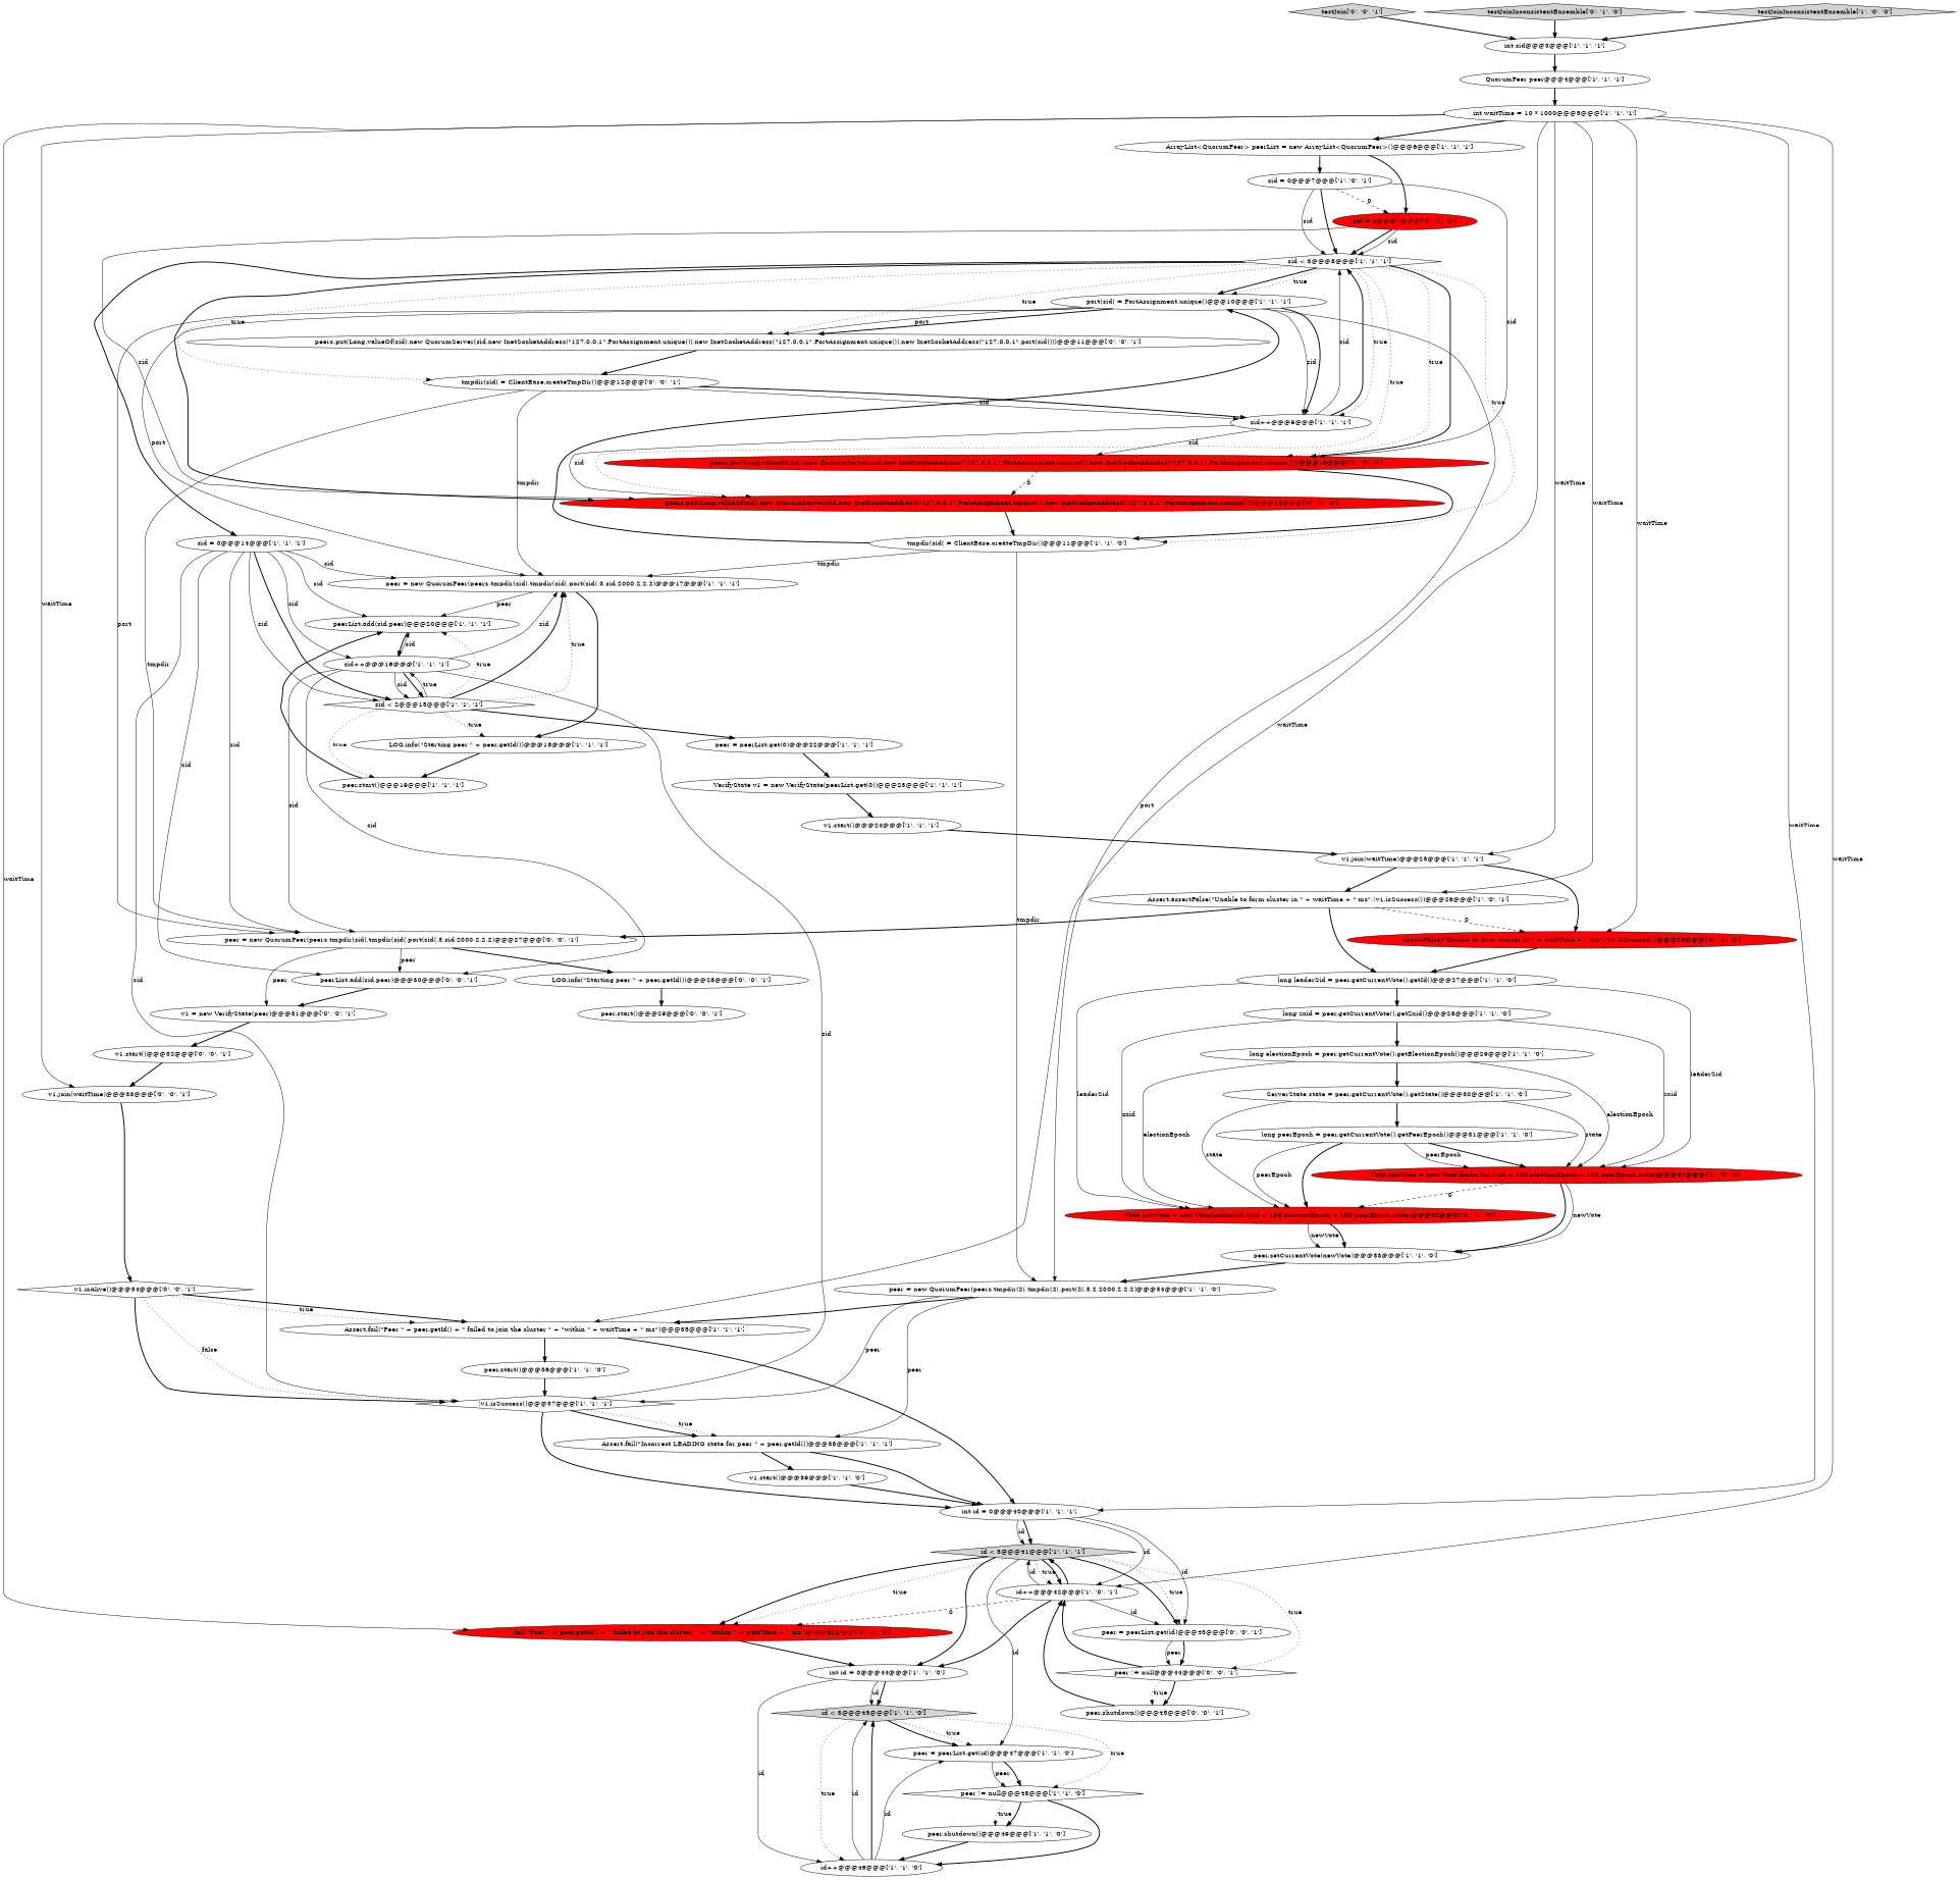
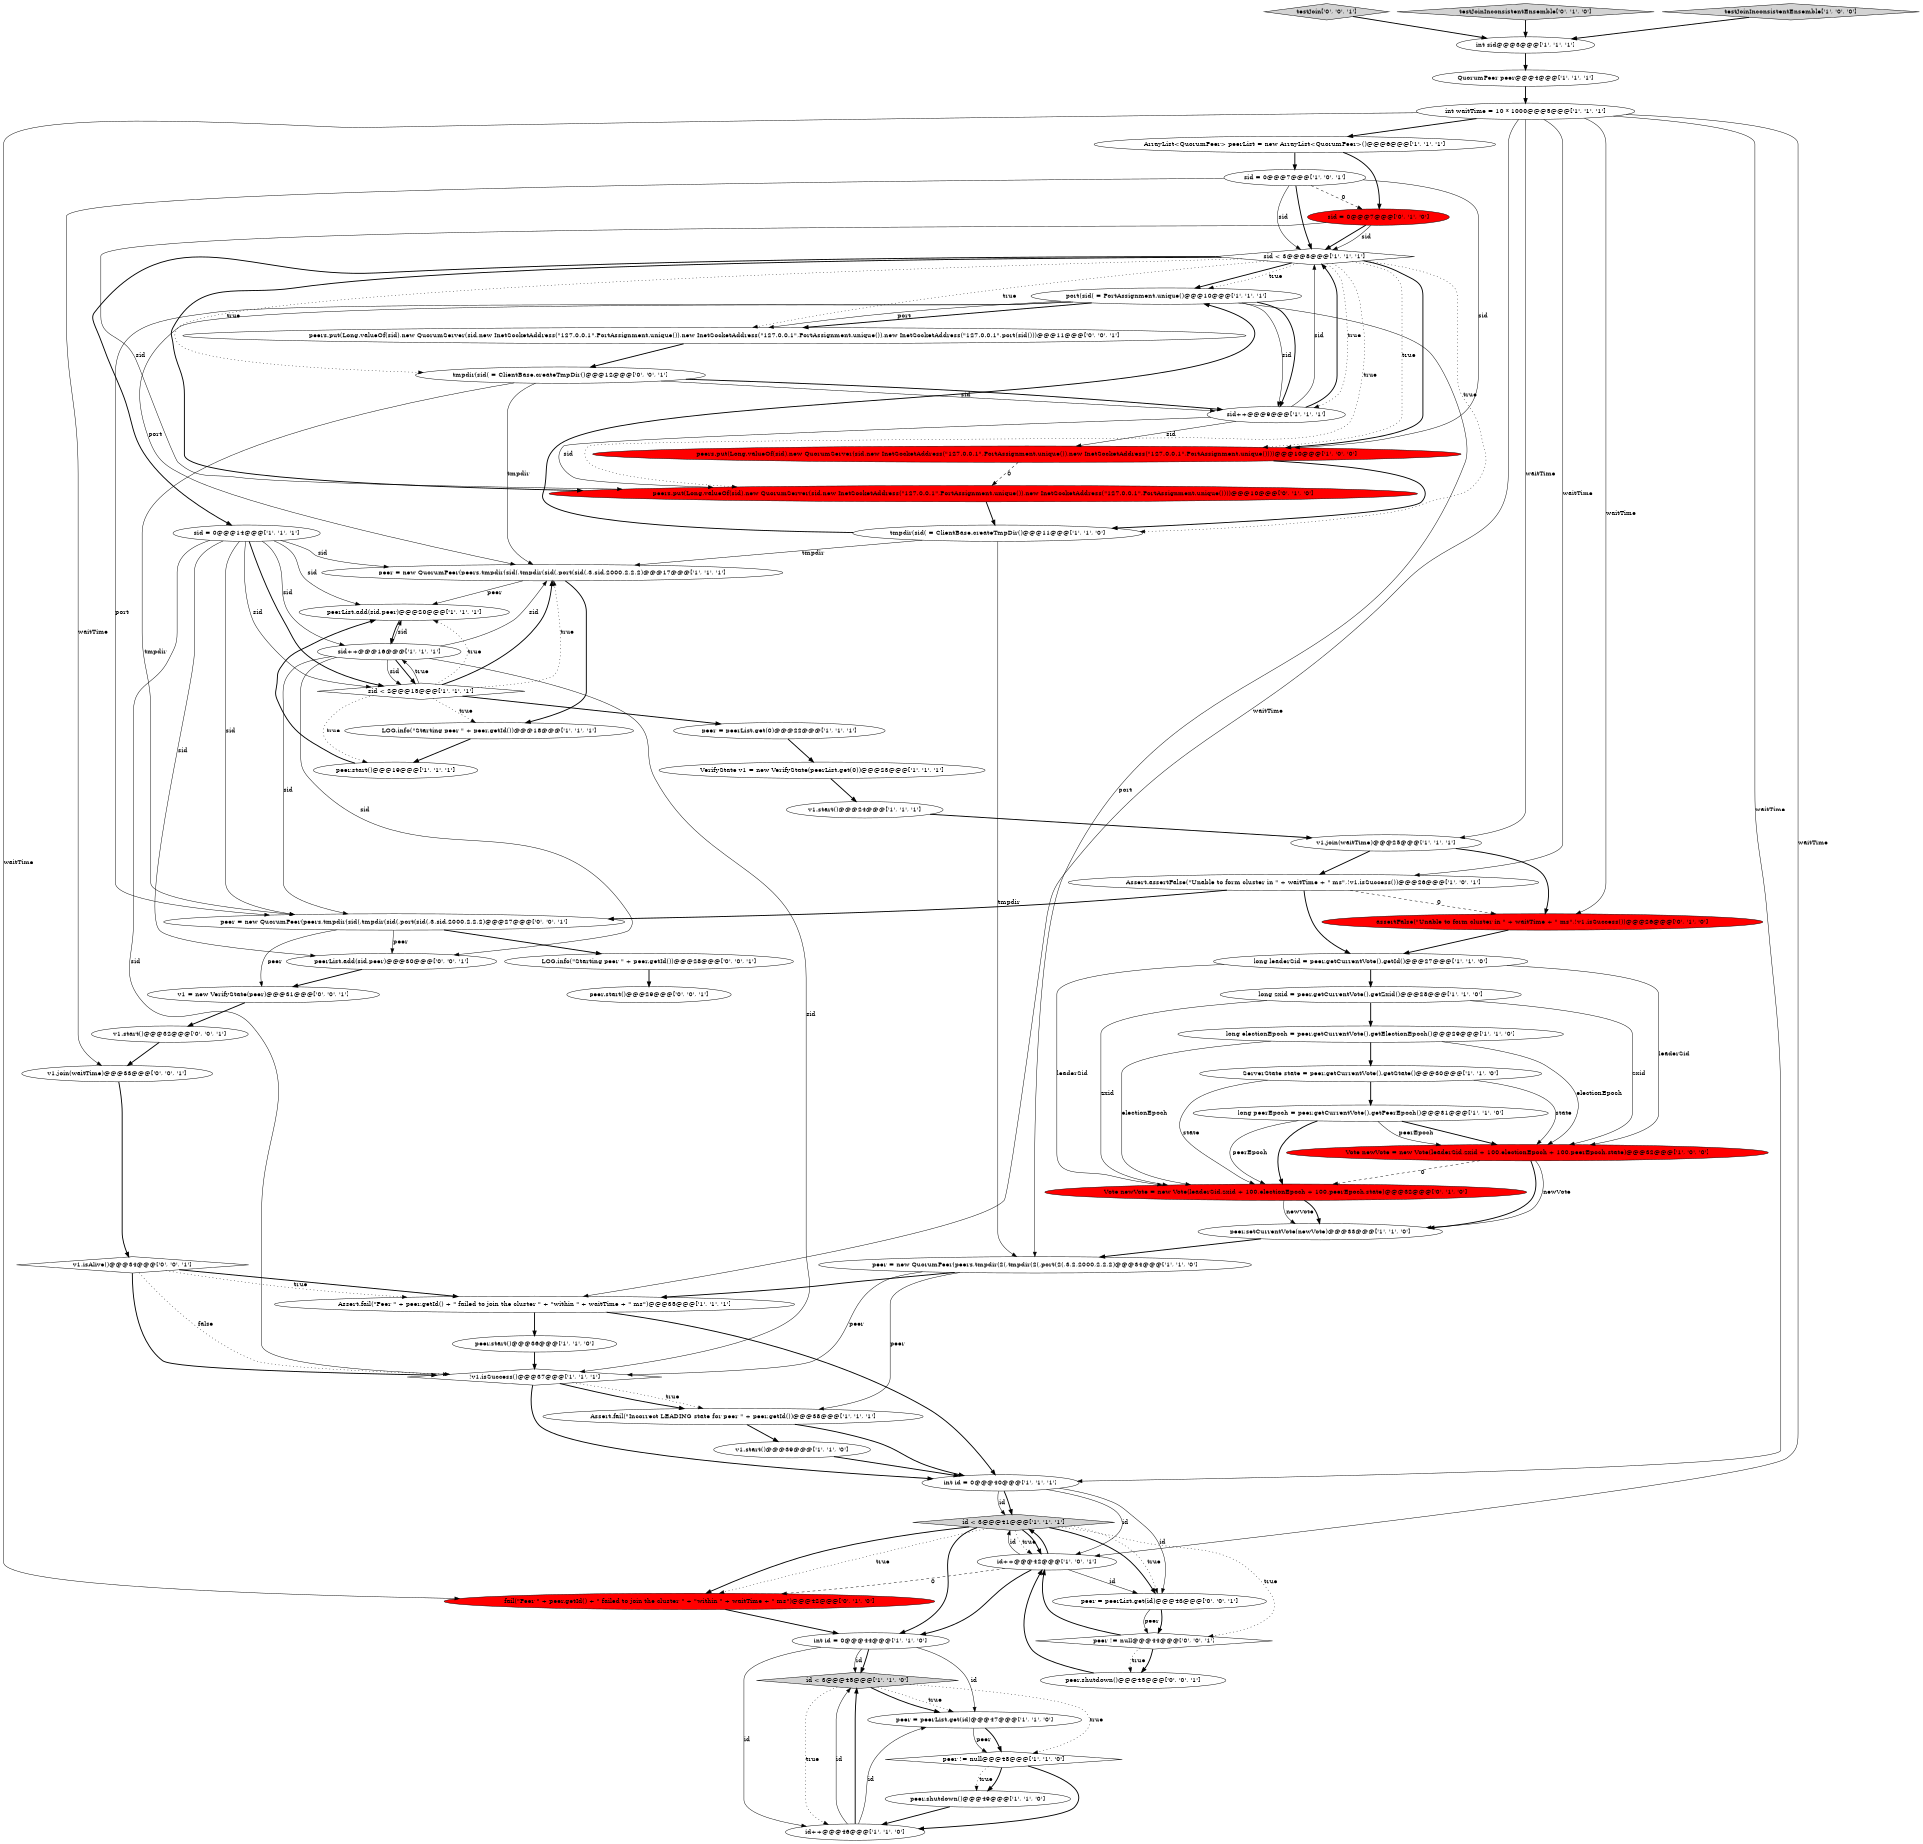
  digraph {
    node [fillcolor=white shape=ellipse style=filled]
    edge [style=bold]
    n1 [fillcolor=lightgray label="id < 3@@@45@@@['1', '1', '0']" shape=diamond]
    n2 [label="peer = peerList.get(id)@@@47@@@['1', '1', '0']"]
    n3 [label="peer != null@@@48@@@['1', '1', '0']" shape=diamond]
    n4 [label="id++@@@46@@@['1', '1', '0']"]
    n5 [label="peer.shutdown()@@@49@@@['1', '1', '0']"]
    n6 [label="peer.start()@@@29@@@['0', '0', '1']"]
    n7 [label="peerList.add(sid,peer)@@@30@@@['0', '0', '1']"]
    n8 [label="v1 = new VerifyState(peer)@@@31@@@['0', '0', '1']"]
    n9 [label="v1.start()@@@24@@@['1', '1', '1']"]
    n10 [label="v1.join(waitTime)@@@25@@@['1', '1', '1']"]
    n11 [label="Assert.assertFalse(\"Unable to form cluster in \" + waitTime + \" ms\",!v1.isSuccess())@@@26@@@['1', '0', '1']"]
    n12 [fillcolor=red label="assertFalse(\"Unable to form cluster in \" + waitTime + \" ms\",!v1.isSuccess())@@@26@@@['0', '1', '0']"]
    n13 [label="int id = 0@@@40@@@['1', '1', '1']"]
    n14 [fillcolor=lightgray label="id < 3@@@41@@@['1', '1', '1']" shape=diamond]
    n15 [label="id++@@@42@@@['1', '0', '1']"]
    n16 [label="peer = peerList.get(id)@@@43@@@['0', '0', '1']"]
    n17 [fillcolor=red label="fail(\"Peer \" + peer.getId() + \" failed to join the cluster \" + \"within \" + waitTime + \" ms\")@@@42@@@['0', '1', '0']"]
    n18 [label="peer != null@@@44@@@['0', '0', '1']" shape=diamond]
    n19 [label="int id = 0@@@44@@@['1', '1', '0']"]
    n20 [label="int waitTime = 10 * 1000@@@5@@@['1', '1', '1']"]
    n21 [label="ArrayList<QuorumPeer> peerList = new ArrayList<QuorumPeer>()@@@6@@@['1', '1', '1']"]
    n22 [label="v1.join(waitTime)@@@33@@@['0', '0', '1']"]
    n23 [label="Assert.fail(\"Peer \" + peer.getId() + \" failed to join the cluster \" + \"within \" + waitTime + \" ms\")@@@35@@@['1', '1', '1']"]
    n24 [label="sid = 0@@@7@@@['1', '0', '1']"]
    n25 [fillcolor=red label="sid = 0@@@7@@@['0', '1', '0']"]
    n26 [label="peer = new QuorumPeer(peers,tmpdir(sid(,tmpdir(sid(,port(sid(,3,sid,2000,2,2,2)@@@27@@@['0', '0', '1']"]
    n27 [label="long leaderSid = peer.getCurrentVote().getId()@@@27@@@['1', '1', '0']"]
    n28 [label="v1.isAlive()@@@34@@@['0', '0', '1']" shape=diamond]
    n29 [label="peer.start()@@@36@@@['1', '1', '0']"]
    n30 [label="peer.shutdown()@@@45@@@['0', '0', '1']"]
    n31 [label="port(sid( = PortAssignment.unique()@@@10@@@['1', '1', '1']"]
    n32 [label="peer = new QuorumPeer(peers,tmpdir(sid(,tmpdir(sid(,port(sid(,3,sid,2000,2,2,2)@@@17@@@['1', '1', '1']"]
    n33 [label="peer = new QuorumPeer(peers,tmpdir(2(,tmpdir(2(,port(2(,3,2,2000,2,2,2)@@@34@@@['1', '1', '0']"]
    n34 [label="peers.put(Long.valueOf(sid),new QuorumServer(sid,new InetSocketAddress(\"127.0.0.1\",PortAssignment.unique()),new InetSocketAddress(\"127.0.0.1\",PortAssignment.unique()),new InetSocketAddress(\"127.0.0.1\",port(sid()))@@@11@@@['0', '0', '1']"]
    n35 [label="sid++@@@9@@@['1', '1', '1']"]
    n36 [label="peerList.add(sid,peer)@@@20@@@['1', '1', '1']"]
    n37 [label="LOG.info(\"Starting peer \" + peer.getId())@@@18@@@['1', '1', '1']"]
    n38 [label="!v1.isSuccess()@@@37@@@['1', '1', '1']" shape=diamond]
    n39 [label="Assert.fail(\"Incorrect LEADING state for peer \" + peer.getId())@@@38@@@['1', '1', '1']"]
    n40 [label="tmpdir(sid( = ClientBase.createTmpDir()@@@12@@@['0', '0', '1']"]
    n41 [label="sid < 3@@@8@@@['1', '1', '1']" shape=diamond]
    n42 [fillcolor=red label="peers.put(Long.valueOf(sid),new QuorumServer(sid,new InetSocketAddress(\"127.0.0.1\",PortAssignment.unique()),new InetSocketAddress(\"127.0.0.1\",PortAssignment.unique())))@@@10@@@['1', '0', '0']"]
    n43 [fillcolor=red label="peers.put(Long.valueOf(sid),new QuorumServer(sid,new InetSocketAddress(\"127.0.0.1\",PortAssignment.unique()),new InetSocketAddress(\"127.0.0.1\",PortAssignment.unique())))@@@10@@@['0', '1', '0']"]
    n44 [label="LOG.info(\"Starting peer \" + peer.getId())@@@28@@@['0', '0', '1']"]
    n45 [label="v1.start()@@@32@@@['0', '0', '1']"]
    n46 [label="sid = 0@@@14@@@['1', '1', '1']"]
    n47 [label="tmpdir(sid( = ClientBase.createTmpDir()@@@11@@@['1', '1', '0']"]
    n48 [label="sid++@@@16@@@['1', '1', '1']"]
    n49 [label="sid < 2@@@15@@@['1', '1', '1']" shape=diamond]
    n50 [label="peer.start()@@@19@@@['1', '1', '1']"]
    n51 [fillcolor=lightgray label="testJoin['0', '0', '1']" shape=diamond]
    n52 [label="int sid@@@3@@@['1', '1', '1']"]
    n53 [label="QuorumPeer peer@@@4@@@['1', '1', '1']"]
    n54 [label="peer = peerList.get(0)@@@22@@@['1', '1', '1']"]
    n55 [fillcolor=red label="Vote newVote = new Vote(leaderSid,zxid + 100,electionEpoch + 100,peerEpoch,state)@@@32@@@['0', '1', '0']"]
    n56 [label="peer.setCurrentVote(newVote)@@@33@@@['1', '1', '0']"]
    n57 [label="long zxid = peer.getCurrentVote().getZxid()@@@28@@@['1', '1', '0']"]
    n58 [fillcolor=red label="Vote newVote = new Vote(leaderSid,zxid + 100,electionEpoch + 100,peerEpoch,state)@@@32@@@['1', '0', '0']"]
    n59 [label="long electionEpoch = peer.getCurrentVote().getElectionEpoch()@@@29@@@['1', '1', '0']"]
    n60 [label="v1.start()@@@39@@@['1', '1', '0']"]
    n61 [label="VerifyState v1 = new VerifyState(peerList.get(0))@@@23@@@['1', '1', '1']"]
    n62 [label="ServerState state = peer.getCurrentVote().getState()@@@30@@@['1', '1', '0']"]
    n63 [fillcolor=lightgray label="testJoinInconsistentEnsemble['0', '1', '0']" shape=diamond]
    n64 [label="long peerEpoch = peer.getCurrentVote().getPeerEpoch()@@@31@@@['1', '1', '0']"]
    n65 [fillcolor=lightgray label="testJoinInconsistentEnsemble['1', '0', '0']" shape=diamond]
    n1 -> n2 [label=true style=dotted]
    n1 -> n2
    n1 -> n3 [label=true style=dotted]
    n1 -> n4 [label=true style=dotted]
    n2 -> n3
    n2 -> n3 [label=peer style=solid]
    n3 -> n4
    n3 -> n5
    n3 -> n5 [label=true style=dotted]
    n4 -> n1 [label=id style=solid]
    n4 -> n1
    n4 -> n2 [label=id style=solid]
    n5 -> n4
    n7 -> n8
    n8 -> n45
    n9 -> n10
    n10 -> n11
    n10 -> n12
    n11 -> n12 [label=0 style=dashed]
    n11 -> n26
    n11 -> n27
    n12 -> n27
    n13 -> n14
    n13 -> n14 [label=id style=solid]
    n13 -> n15 [label=id style=solid]
    n13 -> n16 [label=id style=solid]
    n14 -> n15 [label=true style=dotted]
    n14 -> n15
    n14 -> n16
    n14 -> n16 [label=true style=dotted]
    n14 -> n17 [label=true style=dotted]
    n14 -> n17
    n14 -> n18 [label=true style=dotted]
    n14 -> n19
    n15 -> n14
    n15 -> n14 [label=id style=solid]
    n15 -> n16 [label=id style=solid]
    n15 -> n17 [label=0 style=dashed]
    n15 -> n19
    n16 -> n18
    n16 -> n18 [label=peer style=solid]
    n17 -> n19
    n18 -> n15
    n18 -> n30
    n18 -> n30 [label=true style=dotted]
    n19 -> n1
    n19 -> n1 [label=id style=solid]
-   n14 -> n2 [label=id style=solid]
+   n19 -> n2 [label=id style=solid]
    n19 -> n4 [label=id style=solid]
    n20 -> n10 [label=waitTime style=solid]
    n20 -> n11 [label=waitTime style=solid]
    n20 -> n12 [label=waitTime style=solid]
    n20 -> n13 [label=waitTime style=solid]
    n20 -> n15 [label=waitTime style=solid]
    n20 -> n17 [label=waitTime style=solid]
    n20 -> n21
-   n20 -> n22 [label=waitTime style=solid]
+   n24 -> n22 [label=waitTime style=solid]
    n20 -> n23 [label=waitTime style=solid]
    n21 -> n24
    n21 -> n25
    n22 -> n28
    n23 -> n13
    n23 -> n29
    n24 -> n25 [label=0 style=dashed]
    n24 -> n41 [label=sid style=solid]
    n24 -> n41
    n24 -> n42 [label=sid style=solid]
    n25 -> n41
    n25 -> n41 [label=sid style=solid]
    n25 -> n43 [label=sid style=solid]
    n26 -> n7 [label=peer style=solid]
    n26 -> n8 [label=peer style=solid]
    n26 -> n44
    n27 -> n55 [label=leaderSid style=solid]
    n27 -> n57
    n27 -> n58 [label=leaderSid style=solid]
    n28 -> n23
    n28 -> n23 [label=true style=dotted]
    n28 -> n38
    n28 -> n38 [label=false style=dotted]
    n29 -> n38
    n30 -> n15
    n31 -> n26 [label=port style=solid]
    n31 -> n32 [label=port style=solid]
    n31 -> n33 [label=port style=solid]
    n31 -> n34
    n31 -> n34 [label=port style=solid]
    n31 -> n35
    n31 -> n35 [label=sid style=solid]
    n32 -> n36 [label=peer style=solid]
    n32 -> n37
    n33 -> n23
    n33 -> n38 [label=peer style=solid]
    n33 -> n39 [label=peer style=solid]
    n34 -> n40
    n35 -> n41 [label=sid style=solid]
    n35 -> n41
    n35 -> n42 [label=sid style=solid]
    n35 -> n43 [label=sid style=solid]
    n36 -> n48
    n37 -> n50
    n38 -> n13
    n38 -> n39 [label=true style=dotted]
    n38 -> n39
    n39 -> n13
    n39 -> n60
    n40 -> n26 [label=tmpdir style=solid]
    n40 -> n32 [label=tmpdir style=solid]
    n40 -> n35 [label=sid style=solid]
    n40 -> n35
    n41 -> n31
    n41 -> n31 [label=true style=dotted]
    n41 -> n34 [label=true style=dotted]
    n41 -> n35 [label=true style=dotted]
    n41 -> n40 [label=true style=dotted]
    n41 -> n42 [label=true style=dotted]
    n41 -> n42
    n41 -> n43
    n41 -> n43 [label=true style=dotted]
    n41 -> n46
    n41 -> n47 [label=true style=dotted]
    n42 -> n43 [label=0 style=dashed]
    n42 -> n47
    n43 -> n47
    n44 -> n6
    n45 -> n22
    n46 -> n7 [label=sid style=solid]
    n46 -> n26 [label=sid style=solid]
    n46 -> n32 [label=sid style=solid]
    n46 -> n36 [label=sid style=solid]
    n46 -> n38 [label=sid style=solid]
    n46 -> n48 [label=sid style=solid]
    n46 -> n49 [label=sid style=solid]
    n46 -> n49
    n47 -> n31
    n47 -> n32 [label=tmpdir style=solid]
    n47 -> n33 [label=tmpdir style=solid]
    n48 -> n7 [label=sid style=solid]
    n48 -> n26 [label=sid style=solid]
    n48 -> n32 [label=sid style=solid]
    n48 -> n36 [label=sid style=solid]
    n48 -> n38 [label=sid style=solid]
    n48 -> n49 [label=sid style=solid]
    n48 -> n49
    n49 -> n32 [label=true style=dotted]
    n49 -> n32
    n49 -> n36 [label=true style=dotted]
    n49 -> n37 [label=true style=dotted]
    n49 -> n48 [label=true style=solid]
    n49 -> n50 [label=true style=dotted]
    n49 -> n54
    n50 -> n36
    n51 -> n52
    n52 -> n53
    n53 -> n20
    n54 -> n61
    n55 -> n56 [label=newVote style=solid]
    n55 -> n56
    n56 -> n33
    n57 -> n55 [label=zxid style=solid]
    n57 -> n58 [label=zxid style=solid]
    n57 -> n59
    n58 -> n55 [label=0 style=dashed]
    n58 -> n56
    n58 -> n56 [label=newVote style=solid]
    n59 -> n55 [label=electionEpoch style=solid]
    n59 -> n58 [label=electionEpoch style=solid]
    n59 -> n62
    n60 -> n13
    n61 -> n9
    n62 -> n55 [label=state style=solid]
    n62 -> n58 [label=state style=solid]
    n62 -> n64
    n63 -> n52
    n64 -> n55 [label=peerEpoch style=solid]
    n64 -> n55
    n64 -> n58
    n64 -> n58 [label=peerEpoch style=solid]
    n65 -> n52
  }
